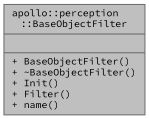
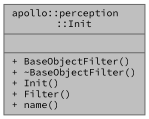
  digraph {
    fontname="Source Code Pro"
-   n1 [color=gray40 fillcolor=grey75 fontcolor=black fontname="Source Code Pro" fontsize=10 height=0.2 label="{apollo::perception\l::BaseObjectFilter\n||+ BaseObjectFilter()\l+ ~BaseObjectFilter()\l+ Init()\l+ Filter()\l+ name()\l}" shape=record style=filled width=0.4]
+   n1 [color=gray40 fillcolor=grey75 fontcolor=black fontname="Source Code Pro" fontsize=10 height=0.2 label="{apollo::perception\l::Init\n||+ BaseObjectFilter()\l+ ~BaseObjectFilter()\l+ Init()\l+ Filter()\l+ name()\l}" shape=record style=filled width=0.4]
  }
